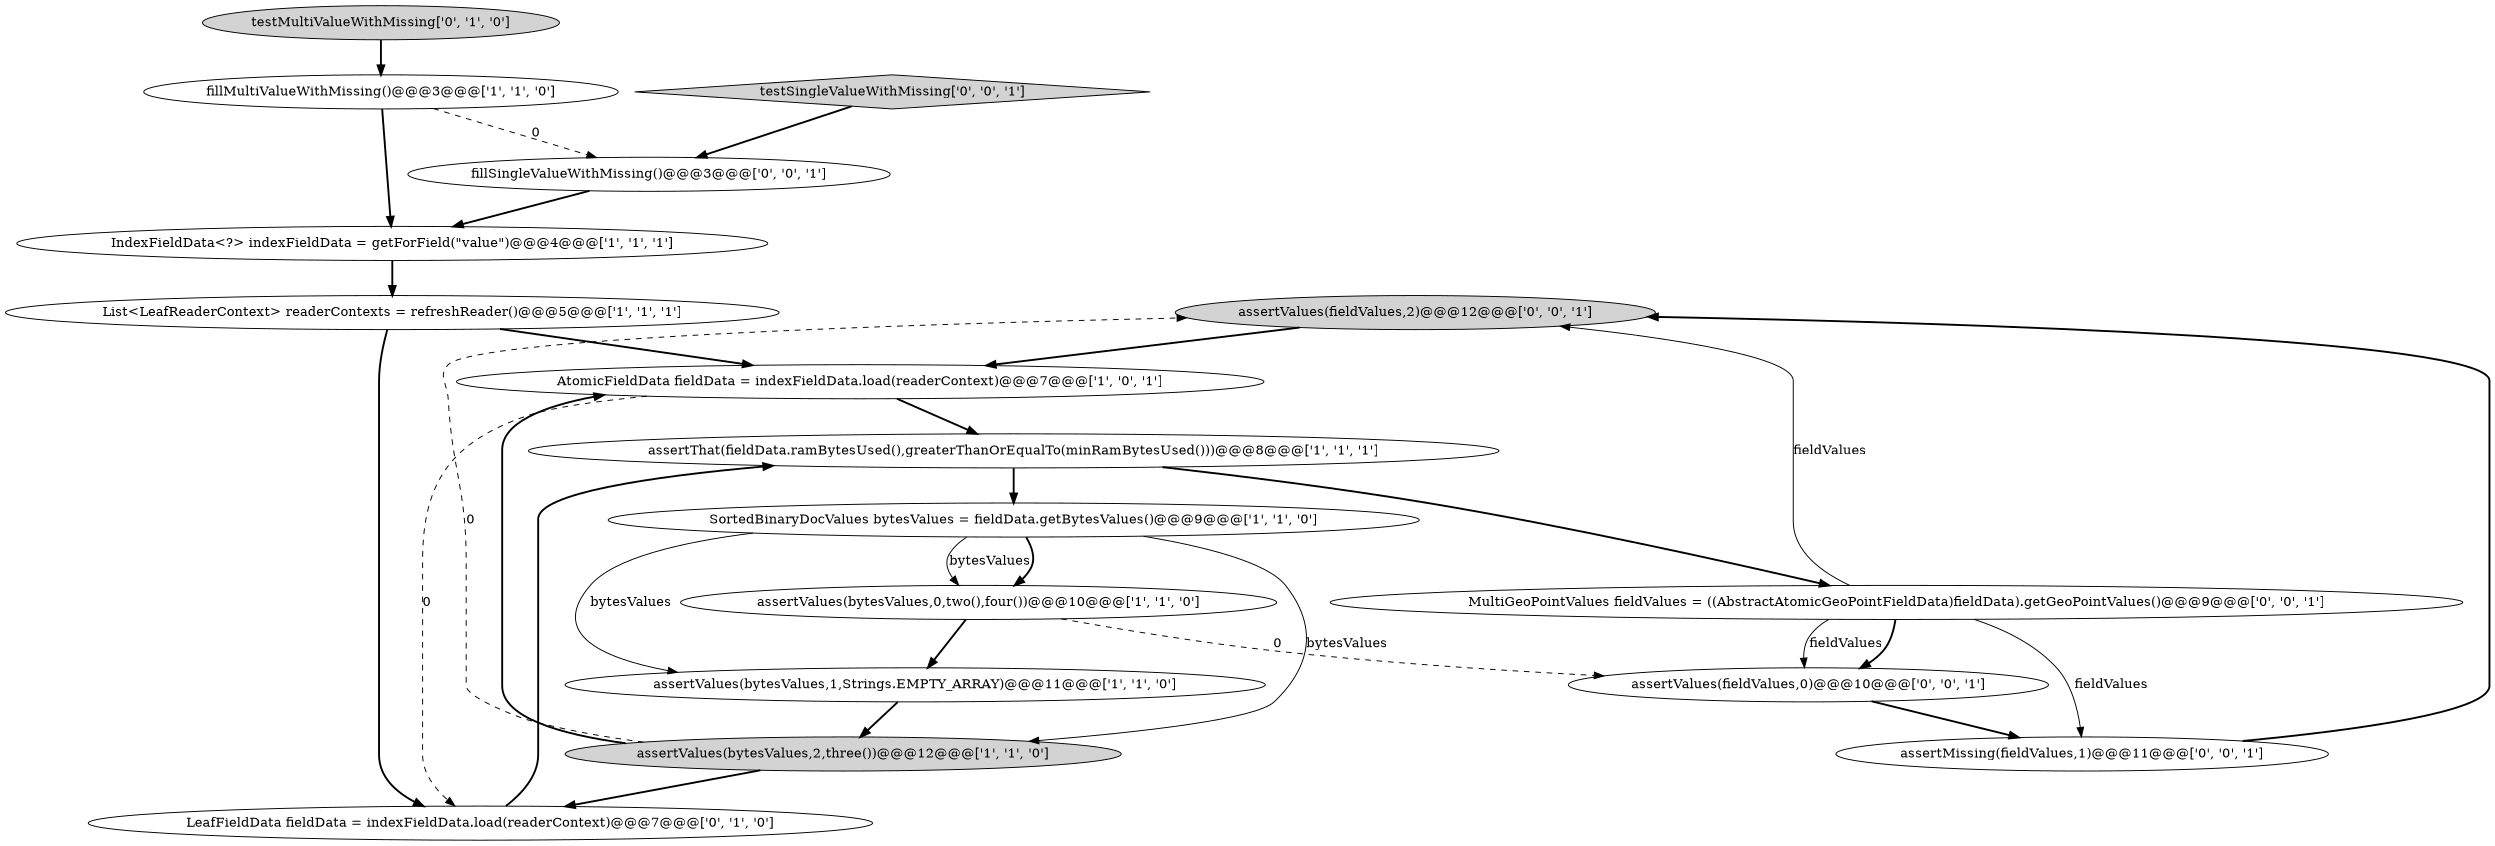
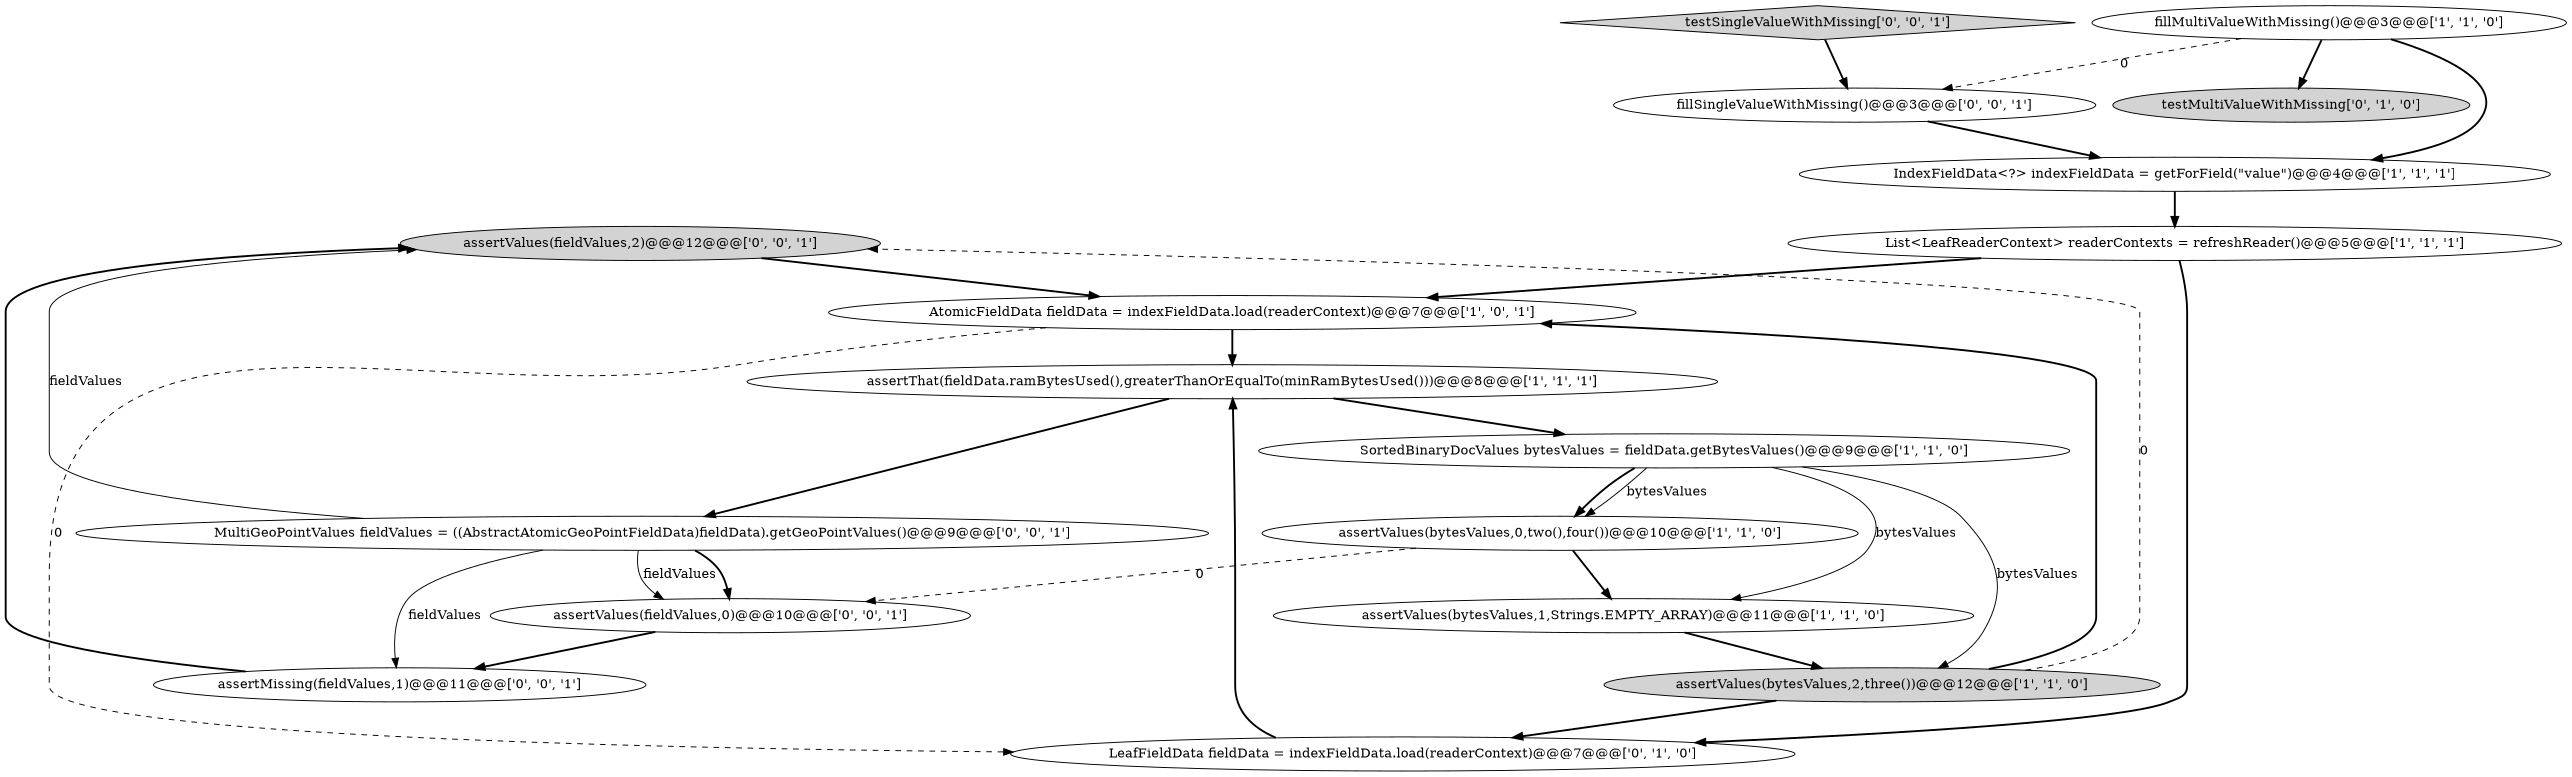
  digraph {
    node [fillcolor=white shape=ellipse style=filled]
    edge [style=bold]
    n1 [fillcolor=lightgray label="assertValues(fieldValues,2)@@@12@@@['0', '0', '1']"]
    n2 [label="AtomicFieldData fieldData = indexFieldData.load(readerContext)@@@7@@@['1', '0', '1']"]
    n3 [label="assertThat(fieldData.ramBytesUsed(),greaterThanOrEqualTo(minRamBytesUsed()))@@@8@@@['1', '1', '1']"]
    n4 [label="LeafFieldData fieldData = indexFieldData.load(readerContext)@@@7@@@['0', '1', '0']"]
    n5 [label="fillMultiValueWithMissing()@@@3@@@['1', '1', '0']"]
    n6 [label="fillSingleValueWithMissing()@@@3@@@['0', '0', '1']"]
    n7 [label="IndexFieldData<?> indexFieldData = getForField(\"value\")@@@4@@@['1', '1', '1']"]
    n8 [label="SortedBinaryDocValues bytesValues = fieldData.getBytesValues()@@@9@@@['1', '1', '0']"]
    n9 [label="assertValues(bytesValues,1,Strings.EMPTY_ARRAY)@@@11@@@['1', '1', '0']"]
    n10 [label="assertValues(bytesValues,0,two(),four())@@@10@@@['1', '1', '0']"]
    n11 [fillcolor=lightgray label="assertValues(bytesValues,2,three())@@@12@@@['1', '1', '0']"]
    n12 [label="assertValues(fieldValues,0)@@@10@@@['0', '0', '1']"]
    n13 [label="List<LeafReaderContext> readerContexts = refreshReader()@@@5@@@['1', '1', '1']"]
    n14 [label="MultiGeoPointValues fieldValues = ((AbstractAtomicGeoPointFieldData)fieldData).getGeoPointValues()@@@9@@@['0', '0', '1']"]
    n15 [label="assertMissing(fieldValues,1)@@@11@@@['0', '0', '1']"]
    n16 [fillcolor=lightgray label="testMultiValueWithMissing['0', '1', '0']"]
    n17 [fillcolor=lightgray label="testSingleValueWithMissing['0', '0', '1']" shape=diamond]
    n1 -> n2
    n2 -> n3
    n2 -> n4 [label=0 style=dashed]
    n3 -> n8
    n3 -> n14
    n4 -> n3
    n5 -> n6 [label=0 style=dashed]
    n5 -> n7
    n6 -> n7
    n7 -> n13
    n8 -> n9 [label=bytesValues style=solid]
    n8 -> n10 [label=bytesValues style=solid]
    n8 -> n10
    n8 -> n11 [label=bytesValues style=solid]
    n9 -> n11
    n10 -> n9
    n10 -> n12 [label=0 style=dashed]
    n11 -> n1 [label=0 style=dashed]
    n11 -> n2
    n11 -> n4
    n12 -> n15
    n13 -> n2
    n13 -> n4
    n14 -> n1 [label=fieldValues style=solid]
    n14 -> n12 [label=fieldValues style=solid]
    n14 -> n12
    n14 -> n15 [label=fieldValues style=solid]
    n15 -> n1
-   n16 -> n5
+   n5 -> n16
    n17 -> n6
  }
